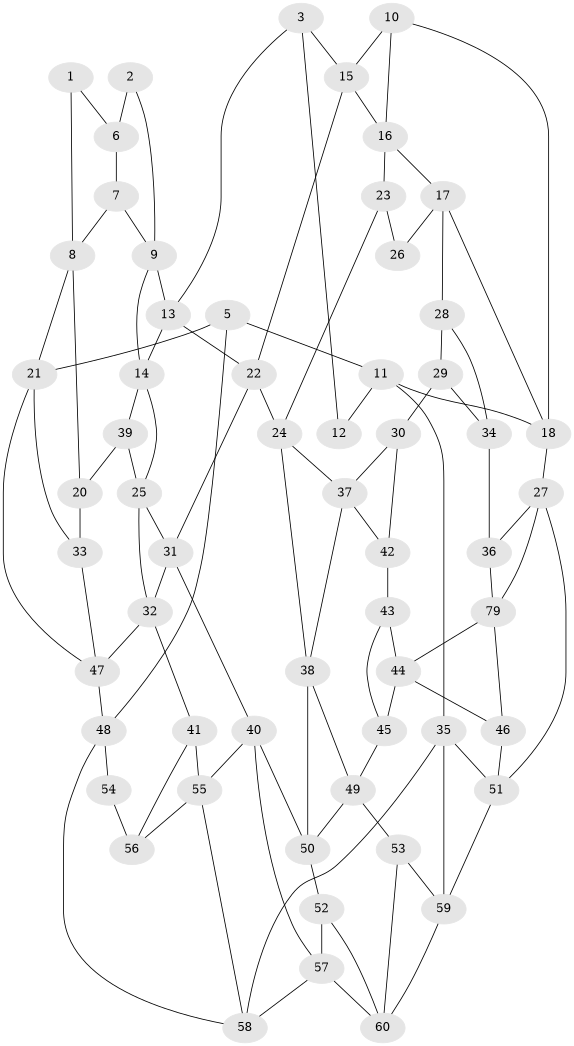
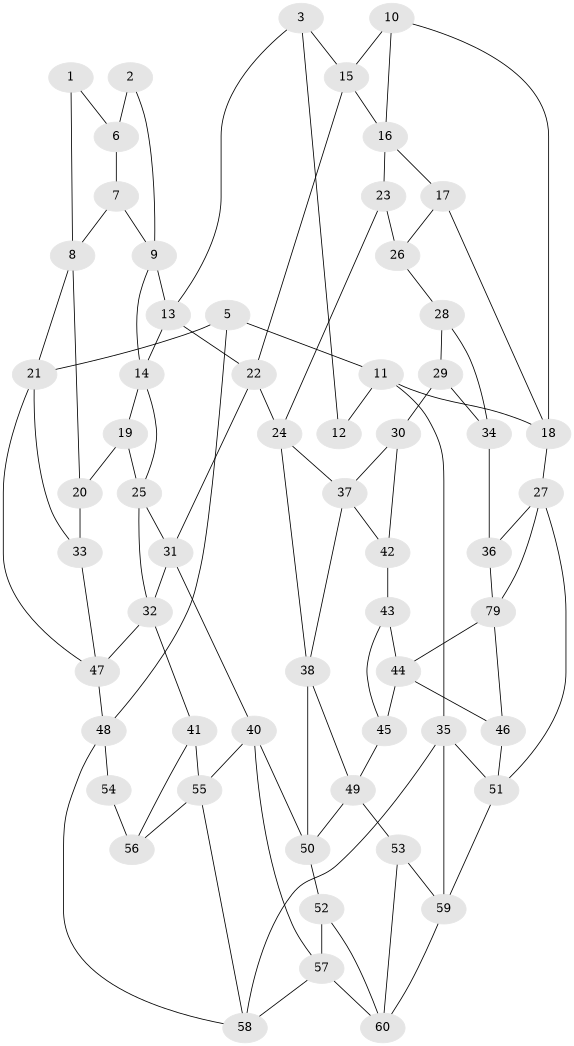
  graph {
    node [color=gray90 style=filled]
    edge [weight=1.0]
    1
    6
    8
    7
    21
    20
    2
    9
    13
    14
    3
    12
    15
    22
    16
    5
    11
    48
    18
    35
    33
    47
    58
    54
-   19 [label=39]
+   19
    25
    10
    17
    23
    27
    51
    59
    24
    31
    32
    26
    28
    36
    n39 [label=79]
    37
    38
    40
    42
    49
    50
    41
    29
    34
    44
    46
    30
    43
    55
    57
    56
    60
    53
    52
    45
    1 -- 6
    1 -- 8
    6 -- 7
    8 -- 21
    8 -- 20
    7 -- 8
    7 -- 9
    21 -- 33
    21 -- 47
    20 -- 33 [weight=2.0]
    2 -- 6 [weight=2.0]
    2 -- 9
    9 -- 13
    9 -- 14
    13 -- 14
    13 -- 22
    14 -- 19
    14 -- 25
    3 -- 13
    3 -- 12
    3 -- 15
    15 -- 22
    15 -- 16
    22 -- 24
    22 -- 31
    16 -- 17
    16 -- 23
    5 -- 21
    5 -- 11
    5 -- 48
    11 -- 12
    11 -- 18
    11 -- 35
    48 -- 58
    48 -- 54
    18 -- 27
    35 -- 58
    35 -- 51
    35 -- 59
    33 -- 47
    47 -- 48
    54 -- 56 [weight=2.0]
    19 -- 20
    19 -- 25
    25 -- 31
    25 -- 32
    10 -- 15
    10 -- 16
    10 -- 18
    17 -- 18
    17 -- 26
    23 -- 24
    23 -- 26
    27 -- 51
    27 -- 36
    27 -- n39
    51 -- 59
    59 -- 60
    24 -- 37
    24 -- 38
    31 -- 32
    31 -- 40
    32 -- 47
    32 -- 41
-   17 -- 28 [weight=2.0]
+   26 -- 28 [weight=2.0]
    28 -- 29
    28 -- 34
    36 -- n39
    n39 -- 44
    n39 -- 46
    37 -- 38
    37 -- 42
    38 -- 49
    38 -- 50
    40 -- 50
    40 -- 55
    40 -- 57
    42 -- 43 [weight=2.0]
    49 -- 50
    49 -- 53
    50 -- 52
    41 -- 55
    41 -- 56
    29 -- 34
    29 -- 30
    34 -- 36 [weight=2.0]
    44 -- 46
    44 -- 45
    46 -- 51
    30 -- 37
    30 -- 42
    43 -- 44
    43 -- 45
    55 -- 58
    55 -- 56
    57 -- 58
    57 -- 60
    53 -- 59
    53 -- 60
    52 -- 57
    52 -- 60
    45 -- 49
  }
